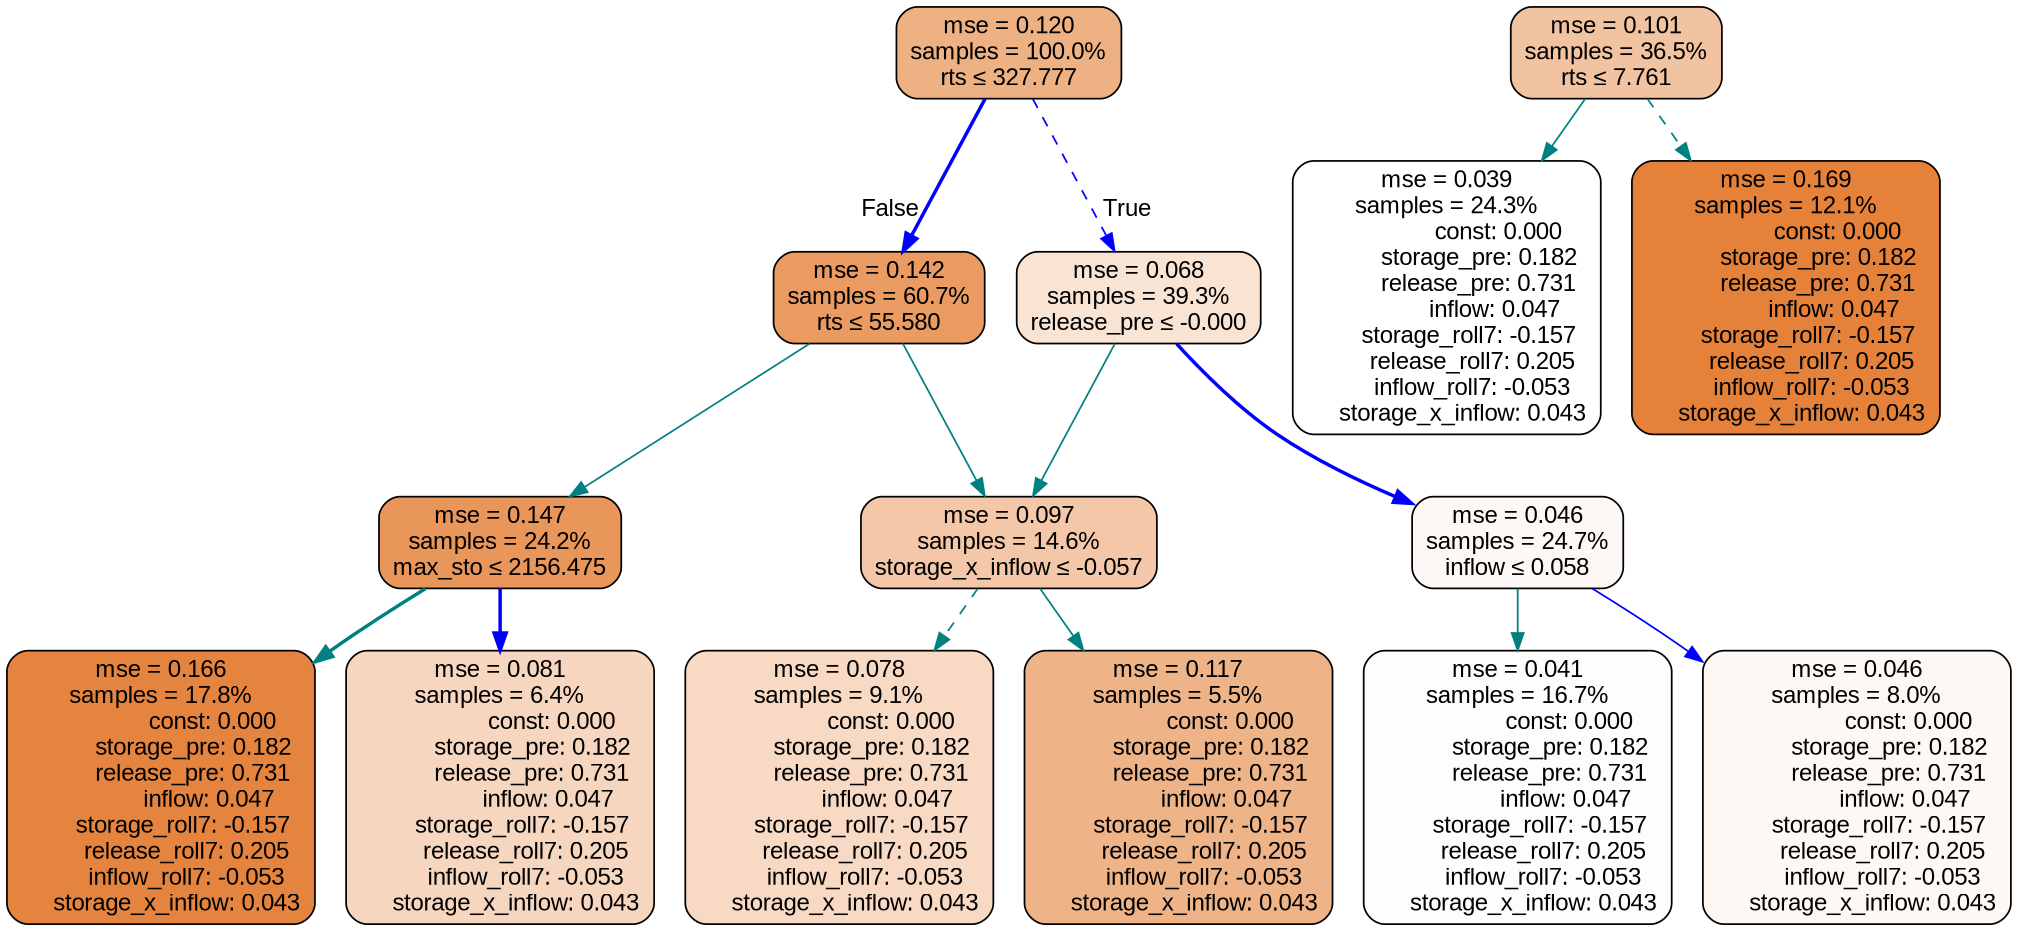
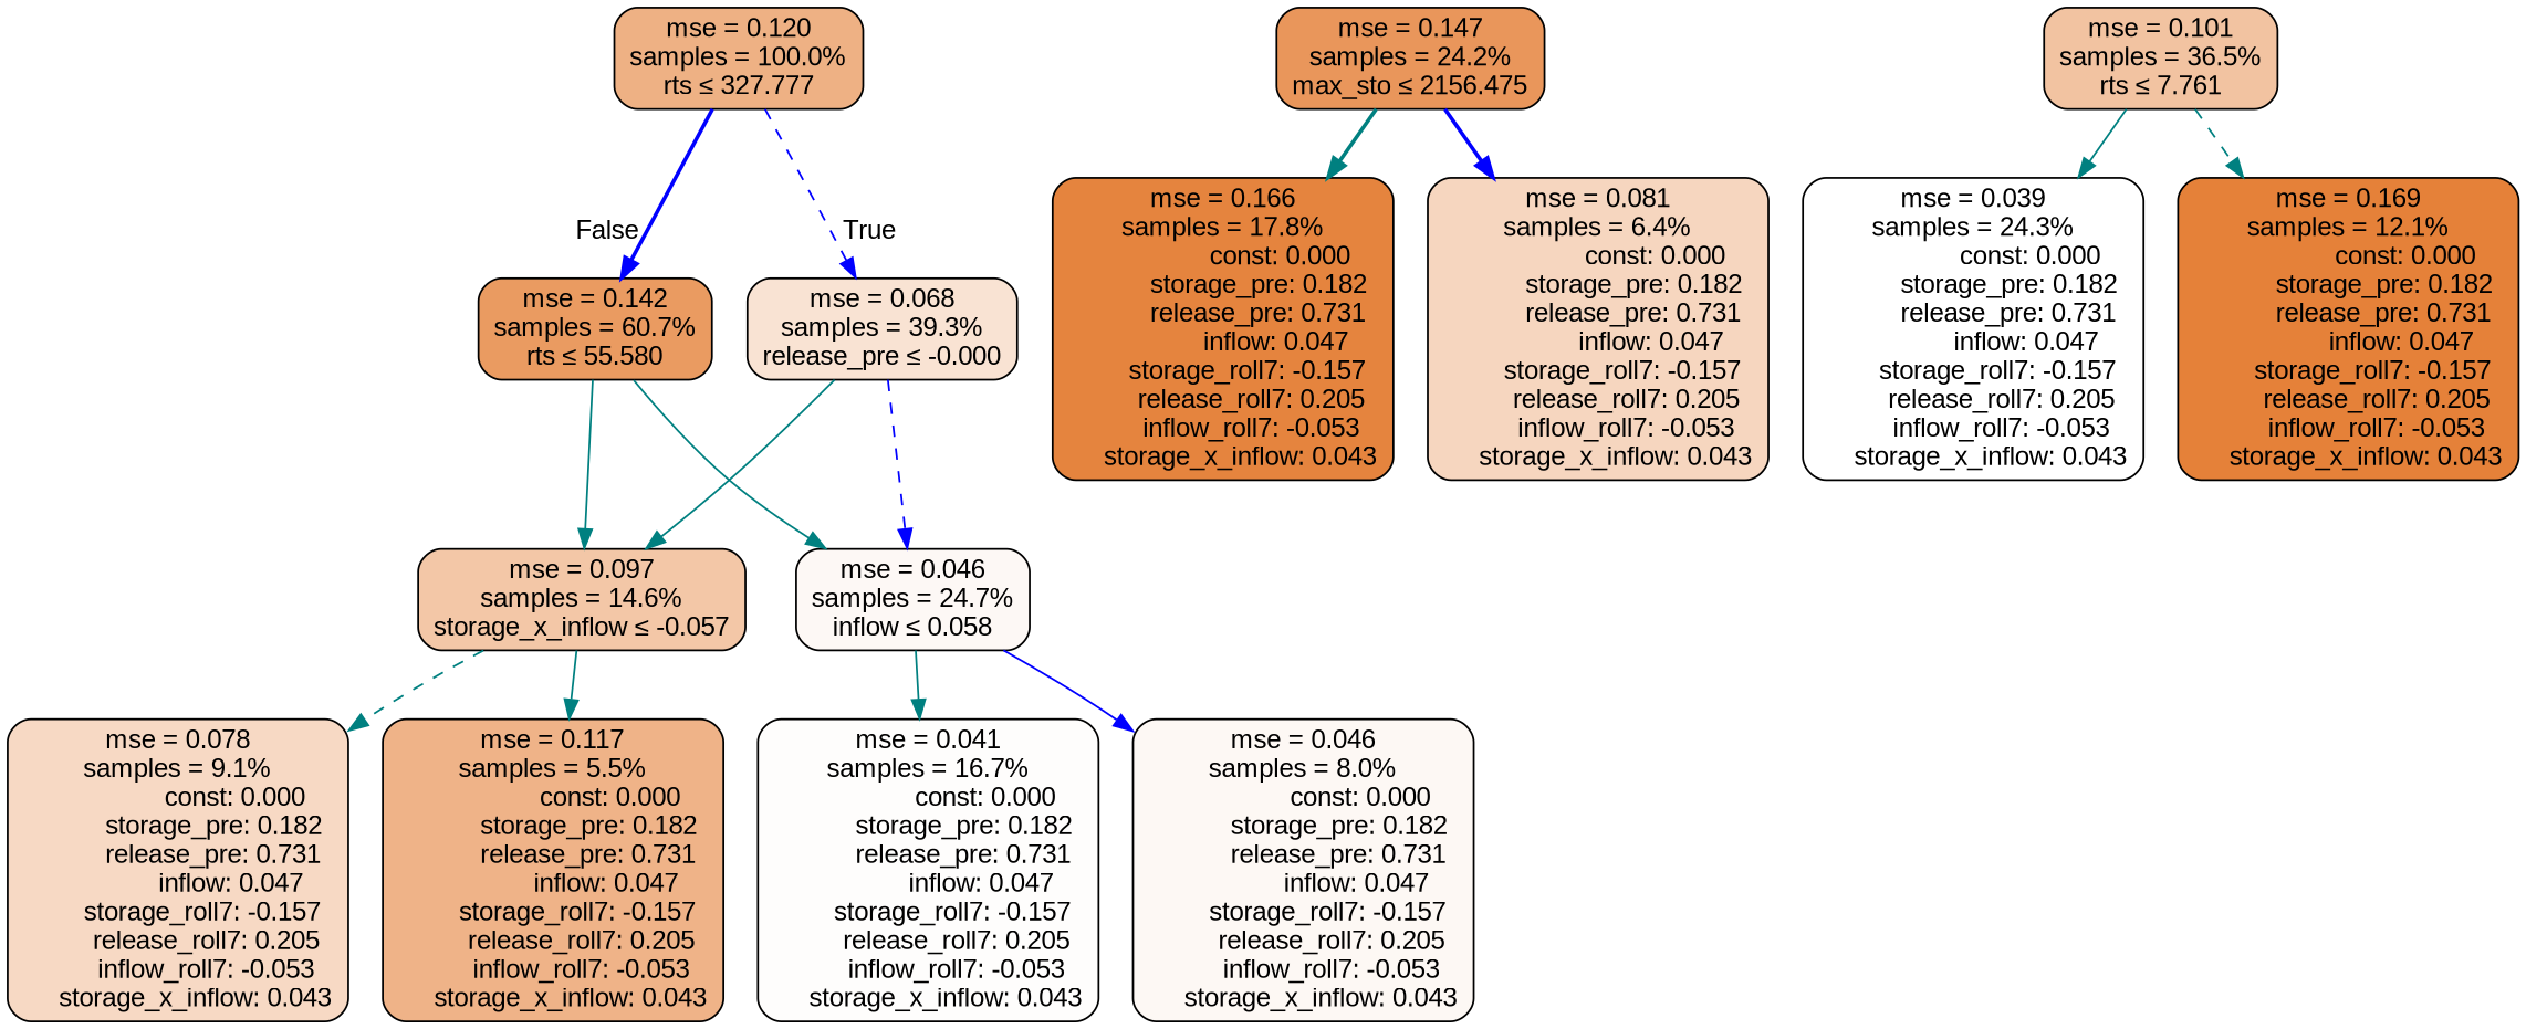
  digraph {
    fontname="Liberation Sans"
    node [color=black fontname="Liberation Sans" shape=rectangle style="filled, rounded"]
    edge [color=teal fontname="Liberation Sans" style=solid]
    n1 [fillcolor="#eeb184" label="mse = 0.120\nsamples = 100.0%\nrts &le; 327.777"]
    n2 [fillcolor="#ea9b61" label="mse = 0.142\nsamples = 60.7%\nrts &le; 55.580"]
    n3 [fillcolor="#f9e3d3" label="mse = 0.068\nsamples = 39.3%\nrelease_pre &le; -0.000"]
    n4 [fillcolor="#e9965b" label="mse = 0.147\nsamples = 24.2%\nmax_sto &le; 2156.475"]
    n5 [fillcolor="#f3c7a7" label="mse = 0.097\nsamples = 14.6%\nstorage_x_inflow &le; -0.057"]
    n6 [fillcolor="#fdf8f5" label="mse = 0.046\nsamples = 24.7%\ninflow &le; 0.058"]
    n7 [fillcolor="#f2c3a1" label="mse = 0.101\nsamples = 36.5%\nrts &le; 7.761"]
    n8 [fillcolor="#ffffff" label="mse = 0.039\nsamples = 24.3%\n                const: 0.000\n          storage_pre: 0.182\n          release_pre: 0.731\n               inflow: 0.047\n       storage_roll7: -0.157\n        release_roll7: 0.205\n        inflow_roll7: -0.053\n     storage_x_inflow: 0.043"]
    n9 [fillcolor="#e58139" label="mse = 0.169\nsamples = 12.1%\n                const: 0.000\n          storage_pre: 0.182\n          release_pre: 0.731\n               inflow: 0.047\n       storage_roll7: -0.157\n        release_roll7: 0.205\n        inflow_roll7: -0.053\n     storage_x_inflow: 0.043"]
    n10 [fillcolor="#e5843e" label="mse = 0.166\nsamples = 17.8%\n                const: 0.000\n          storage_pre: 0.182\n          release_pre: 0.731\n               inflow: 0.047\n       storage_roll7: -0.157\n        release_roll7: 0.205\n        inflow_roll7: -0.053\n     storage_x_inflow: 0.043"]
    n11 [fillcolor="#f6d6bf" label="mse = 0.081\nsamples = 6.4%\n                const: 0.000\n          storage_pre: 0.182\n          release_pre: 0.731\n               inflow: 0.047\n       storage_roll7: -0.157\n        release_roll7: 0.205\n        inflow_roll7: -0.053\n     storage_x_inflow: 0.043"]
    n12 [fillcolor="#fefdfc" label="mse = 0.041\nsamples = 16.7%\n                const: 0.000\n          storage_pre: 0.182\n          release_pre: 0.731\n               inflow: 0.047\n       storage_roll7: -0.157\n        release_roll7: 0.205\n        inflow_roll7: -0.053\n     storage_x_inflow: 0.043"]
    n13 [fillcolor="#fdf8f4" label="mse = 0.046\nsamples = 8.0%\n                const: 0.000\n          storage_pre: 0.182\n          release_pre: 0.731\n               inflow: 0.047\n       storage_roll7: -0.157\n        release_roll7: 0.205\n        inflow_roll7: -0.053\n     storage_x_inflow: 0.043"]
    n14 [fillcolor="#f7d9c4" label="mse = 0.078\nsamples = 9.1%\n                const: 0.000\n          storage_pre: 0.182\n          release_pre: 0.731\n               inflow: 0.047\n       storage_roll7: -0.157\n        release_roll7: 0.205\n        inflow_roll7: -0.053\n     storage_x_inflow: 0.043"]
    n15 [fillcolor="#efb388" label="mse = 0.117\nsamples = 5.5%\n                const: 0.000\n          storage_pre: 0.182\n          release_pre: 0.731\n               inflow: 0.047\n       storage_roll7: -0.157\n        release_roll7: 0.205\n        inflow_roll7: -0.053\n     storage_x_inflow: 0.043"]
    n1 -> n2 [color=blue headlabel=False labelangle=45 labeldistance=2.5 style=bold]
    n1 -> n3 [color=blue headlabel=True labelangle=-45 labeldistance=2.5 style=dashed]
-   n2 -> n4
+   n2 -> n6
    n2 -> n5
    n3 -> n5
-   n3 -> n6 [color=blue style=bold]
+   n3 -> n6 [color=blue style=dashed]
    n4 -> n10 [style=bold]
    n4 -> n11 [color=blue style=bold]
    n5 -> n14 [style=dashed]
    n5 -> n15
    n6 -> n12
    n6 -> n13 [color=blue]
    n7 -> n8
    n7 -> n9 [style=dashed]
  }
